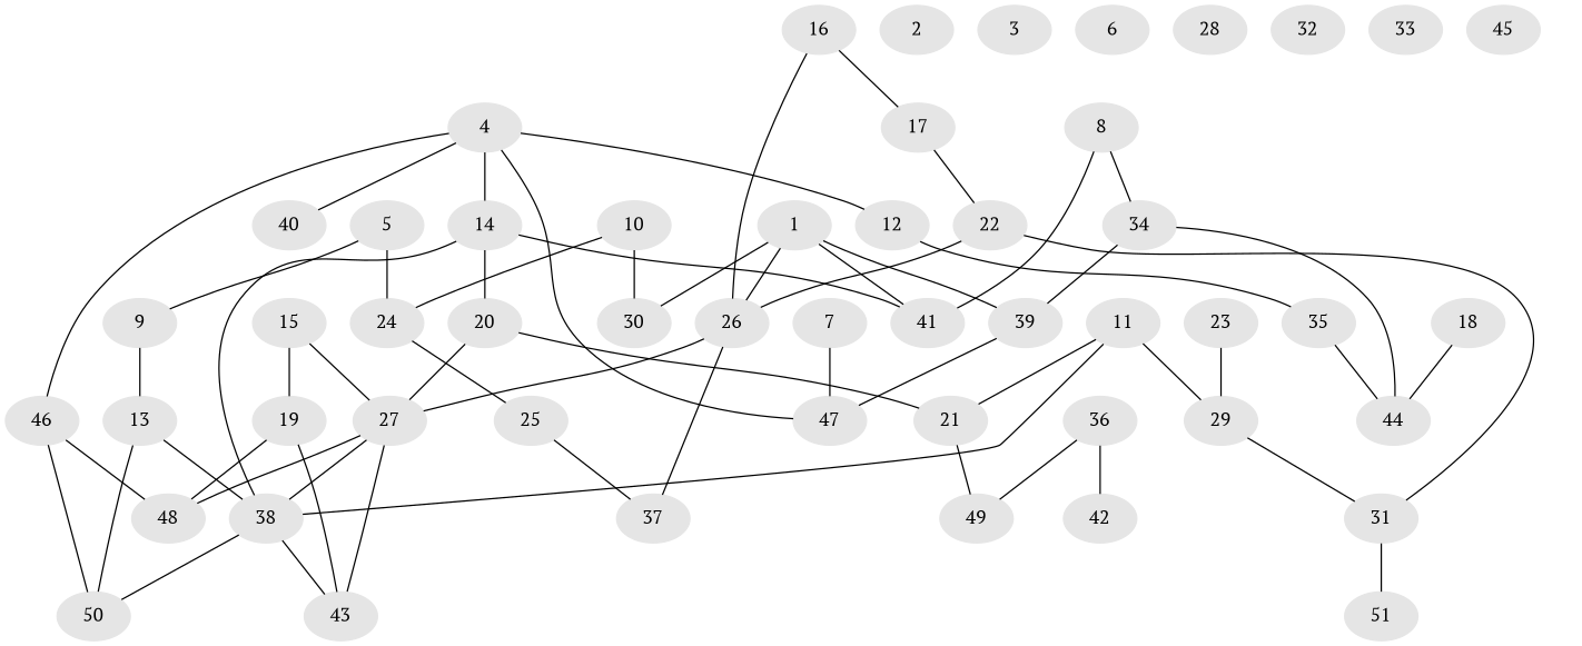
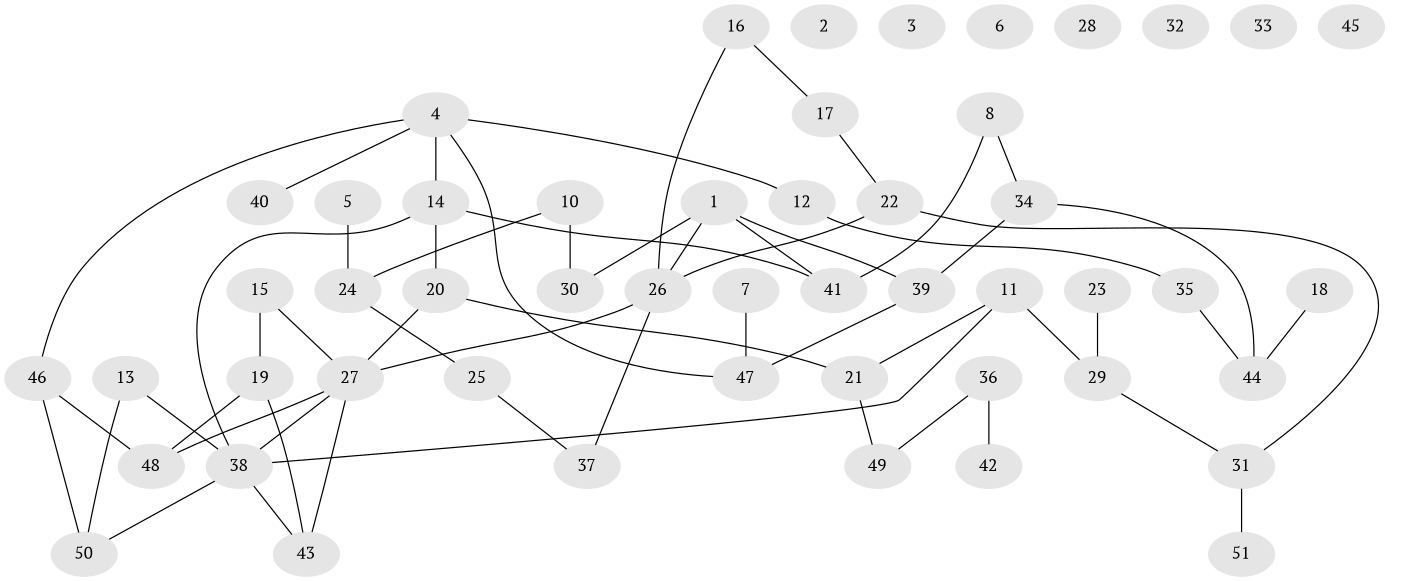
  graph {
    fontname="PT Serif"
    node [color=gray90 fontname="PT Serif" style=filled]
    edge [fontname="PT Serif"]
    1
    26
    30
    39
    41
    27
    37
    47
    2
    3
    4
    12
    14
    40
    46
    35
    38
    20
    50
    48
    5
-   9
    24
    13
    25
    6
    7
    8
    34
    44
    10
    11
    21
    29
    49
    31
    43
    15
    19
    16
    17
    22
    18
    51
    23
    28
    32
    33
    36
    42
    45
    1 -- 26
    1 -- 30
    1 -- 39
    1 -- 41
    26 -- 27
    26 -- 37
    39 -- 47
    27 -- 38
    27 -- 48
    27 -- 43
    4 -- 47
    4 -- 12
    4 -- 14
    4 -- 40
    4 -- 46
    12 -- 35
    14 -- 41
    14 -- 38
    14 -- 20
    46 -- 50
    46 -- 48
    35 -- 44
    38 -- 50
    38 -- 43
    20 -- 27
    20 -- 21
-   5 -- 9
    5 -- 24
-   9 -- 13
    24 -- 25
    13 -- 38
    13 -- 50
    25 -- 37
    7 -- 47
    8 -- 41
    8 -- 34
    34 -- 39
    34 -- 44
    10 -- 30
    10 -- 24
    11 -- 38
    11 -- 21
    11 -- 29
    21 -- 49
    29 -- 31
    31 -- 51
    15 -- 27
    15 -- 19
    19 -- 48
    19 -- 43
    16 -- 26
    16 -- 17
    17 -- 22
    22 -- 26
    22 -- 31
    18 -- 44
    23 -- 29
    36 -- 49
    36 -- 42
  }
